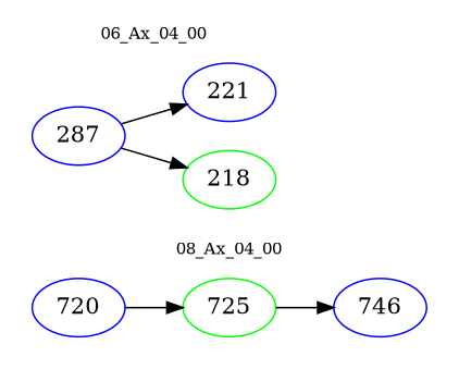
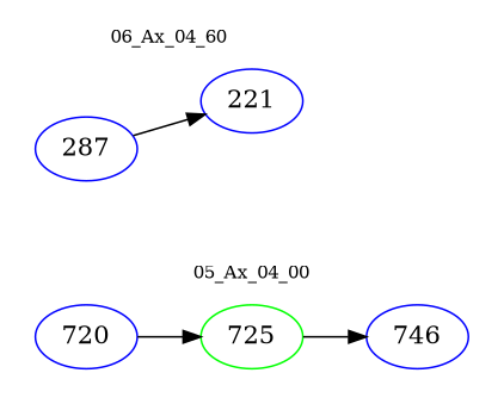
  digraph {
    rankdir=LR
    node [color=blue]
    edge [color=black]
    n1 [label=720]
    n2 [label=746]
    n3 [color=green label=725]
    n4 [label=287]
-   n5 [color=green label=218]
    n6 [label=221]
    subgraph cluster_1 {
      color=white
      fontsize=10
-     label="08_Ax_04_00"
+     label="05_Ax_04_00"
      n1
      n2
      n3
    }
    subgraph cluster_2 {
      color=white
      fontsize=10
-     label="06_Ax_04_00"
+     label="06_Ax_04_60"
      n4
-     n5
      n6
    }
    n1 -> n3
    n3 -> n2
-   n4 -> n5
    n4 -> n6
  }
